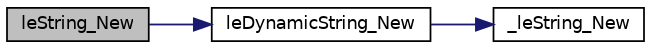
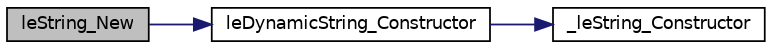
  digraph {
    fontname="DejaVu Sans"
    rankdir=LR
    node [color=black fillcolor=white fontname="DejaVu Sans" fontsize=10 shape=record style=filled]
    edge [color=midnightblue fontname="DejaVu Sans" fontsize=10 labelfontname=Helvetica labelfontsize=10 style=solid]
    n1 [fillcolor=grey75 fontcolor=black height=0.2 label=leString_New width=0.4]
-   n2 [height=0.2 label=leDynamicString_New width=0.4]
-   n3 [height=0.2 label=_leString_New width=0.4]
+   n2 [height=0.2 label=leDynamicString_Constructor width=0.4]
+   n3 [height=0.2 label=_leString_Constructor width=0.4]
    n1 -> n2
    n2 -> n3
  }
